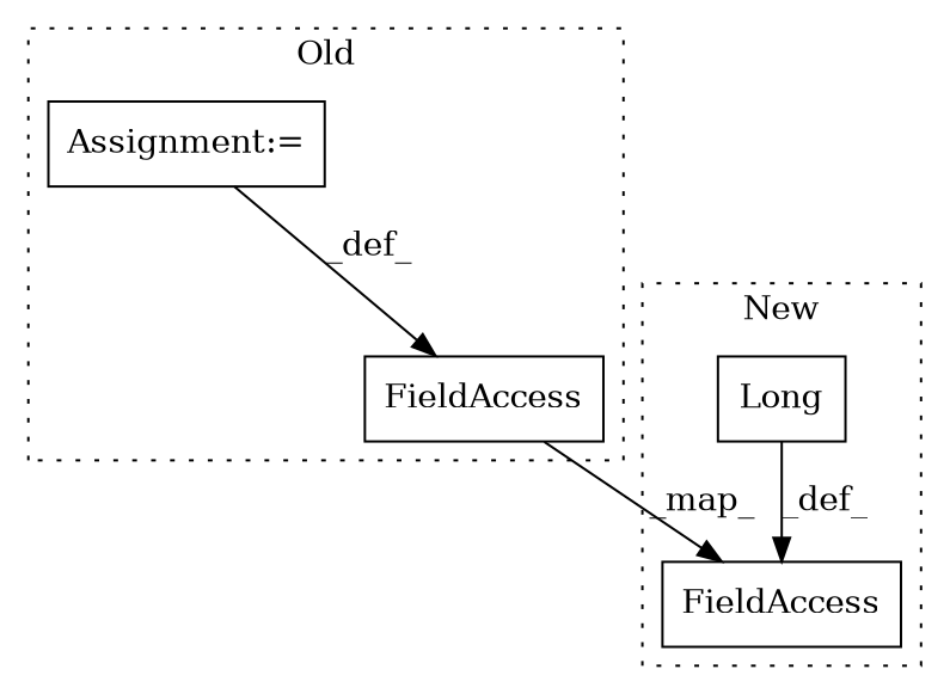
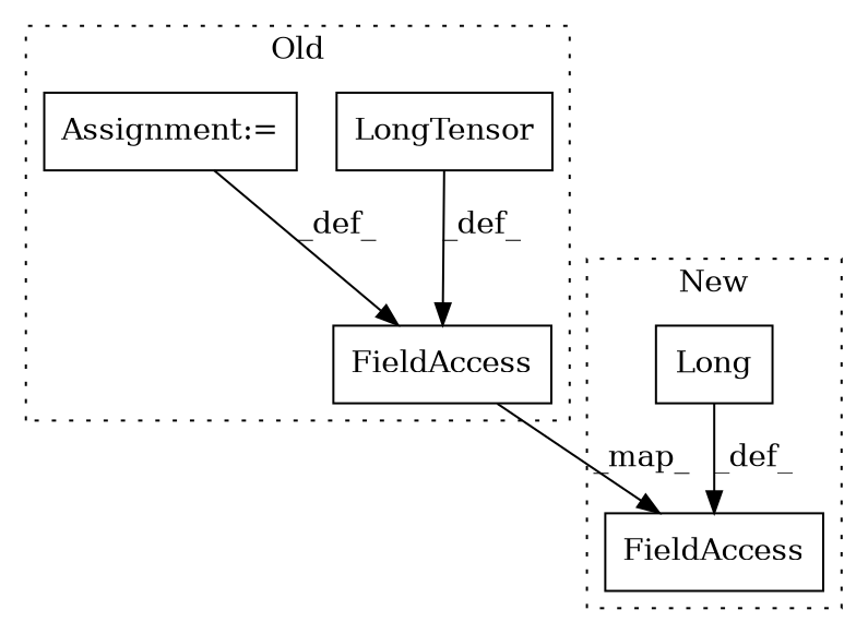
  digraph {
    node [a=32 l=16 shape=box]
+   n1 [l=12 label=LongTensor s=499]
    n2 [a=22 label=FieldAccess s=476]
    n3 [a=7 l=1 label="Assignment:=" s=386]
    n4 [l=6 label=Long s=656]
    n5 [a=22 label=FieldAccess s=618]
    subgraph cluster_1 {
      label=Old
      style=dotted
+     n1
      n2
      n3
    }
    subgraph cluster_2 {
      label=New
      style=dotted
      n4
      n5
    }
+   n1 -> n2 [label=_def_]
    n2 -> n5 [label=_map_]
    n3 -> n2 [label=_def_]
    n4 -> n5 [label=_def_]
  }
